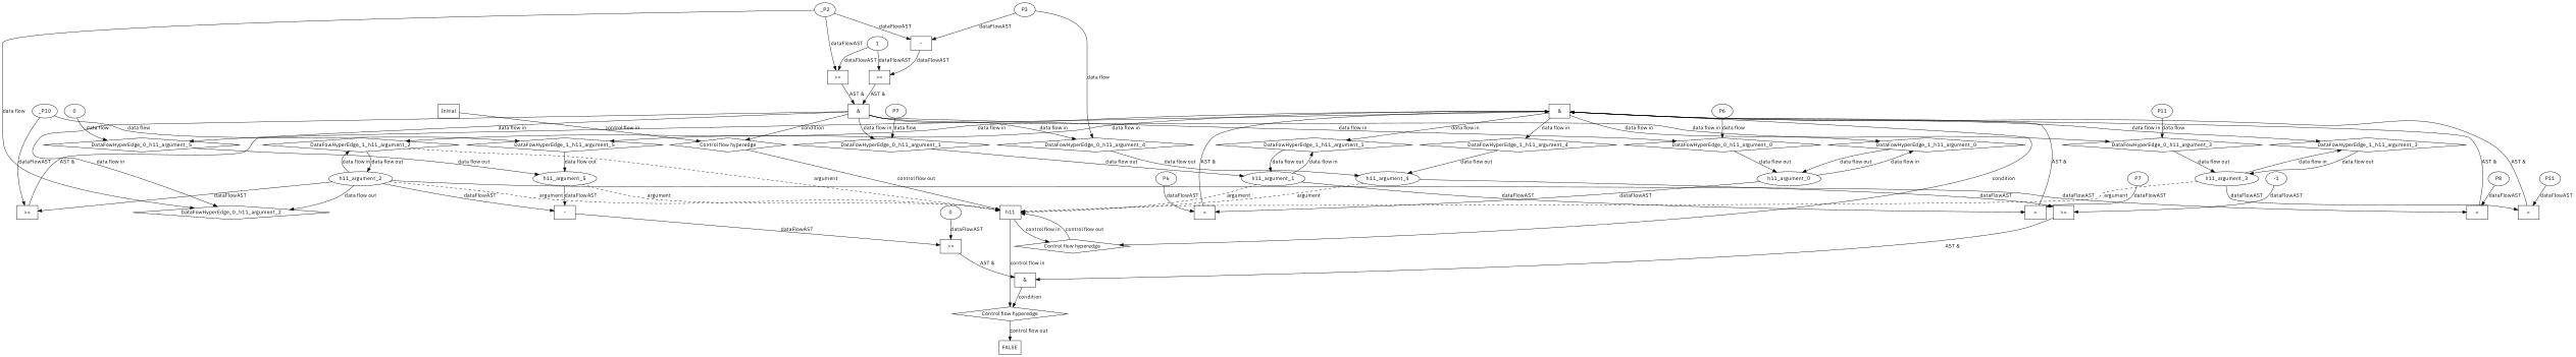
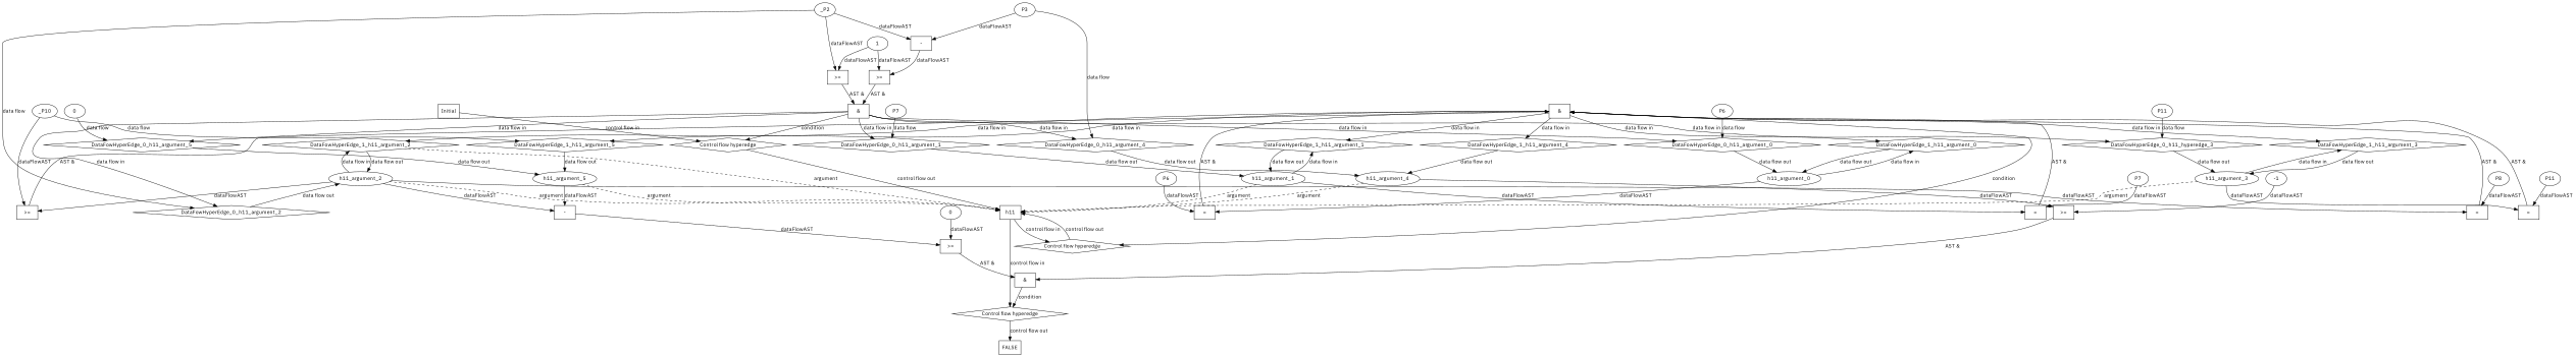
  digraph {
    fontname="IBM Plex Sans"
    node [fontname="IBM Plex Sans" shape=rect]
    edge [fontname="IBM Plex Sans"]
    n1 [label=h11 nodeName=h11]
    n2 [label="Control flow hyperedge" nodeName=ControlFowHyperEdge_1 shape=diamond]
    n3 [label="Control flow hyperedge" nodeName=ControlFowHyperEdge_2 shape=diamond]
    n4 [label=FALSE nodeName=FALSE]
    n5 [label=Initial nodeName=Initial]
    n6 [label="Control flow hyperedge" nodeName=ControlFowHyperEdge_0 shape=diamond]
    n7 [label=h11_argument_0 nodeName=argument0 shape=oval]
    n8 [label="=" nodeName=xxxh11___h11_1xxxguard3_node_0]
    n9 [label=DataFowHyperEdge_1_h11_argument_0 nodeName=DataFowHyperEdge_1_h11_argument_0 shape=diamond]
    n10 [label="&" nodeName=xxxh11___h11_1xxx_and]
    n11 [label=h11_argument_1 nodeName=argument1 shape=oval]
    n12 [label="=" nodeName=xxxh11___h11_1xxxguard4_node_0]
    n13 [label=DataFowHyperEdge_1_h11_argument_1 nodeName=DataFowHyperEdge_1_h11_argument_1 shape=diamond]
    n14 [label=h11_argument_2 nodeName=argument2 shape=oval]
    n15 [label="=" nodeName=xxxh11___h11_1xxxguard1_node_0]
    n16 [label=">=" nodeName=xxxh11___h11_1xxxguard2_node_0]
    n17 [label="-" nodeName=xxxFALSE___h11_2xxxguard1_node_2]
    n18 [label=DataFowHyperEdge_1_h11_argument_2 nodeName=DataFowHyperEdge_1_h11_argument_2 shape=diamond]
    n19 [label=">=" nodeName=xxxFALSE___h11_2xxxguard1_node_0]
    n20 [label=h11_argument_3 nodeName=argument3 shape=oval]
    n21 [label="=" nodeName=xxxh11___h11_1xxxguard_0_node_0]
    n22 [label=DataFowHyperEdge_1_h11_argument_3 nodeName=DataFowHyperEdge_1_h11_argument_3 shape=diamond]
    n23 [label=h11_argument_4 nodeName=argument4 shape=oval]
    n24 [label=">=" nodeName=xxxFALSE___h11_2xxxguard_0_node_0]
    n25 [label="&" nodeName=xxxFALSE___h11_2xxx_and]
    n26 [label=h11_argument_5 nodeName=argument5 shape=oval]
    n27 [label="&" nodeName=xxxh11___Initial_0xxx_and]
    n28 [label=DataFowHyperEdge_0_h11_argument_2 nodeName=DataFowHyperEdge_0_h11_argument_2 shape=diamond]
    n29 [label=DataFowHyperEdge_0_h11_argument_5 nodeName=DataFowHyperEdge_0_h11_argument_5 shape=diamond]
-   n30 [label=DataFowHyperEdge_0_h11_argument_3 nodeName=DataFowHyperEdge_0_h11_argument_3 shape=diamond]
+   n30 [label=DataFowHyperEdge_0_h11_hyperedge_3 nodeName=DataFowHyperEdge_0_h11_argument_3 shape=diamond]
    n31 [label=DataFowHyperEdge_0_h11_argument_0 nodeName=DataFowHyperEdge_0_h11_argument_0 shape=diamond]
    n32 [label=DataFowHyperEdge_0_h11_argument_1 nodeName=DataFowHyperEdge_0_h11_argument_1 shape=diamond]
    n33 [label=DataFowHyperEdge_0_h11_argument_4 nodeName=DataFowHyperEdge_0_h11_argument_4 shape=diamond]
    n34 [label=">=" nodeName=xxxh11___Initial_0xxxguard_0_node_0]
    n35 [label="-" nodeName=xxxh11___Initial_0xxxguard_0_node_1]
    n36 [label=1 nodeName=xxxh11___Initial_0xxxguard_0_node_4 shape=""]
    n37 [label=">=" nodeName=xxxh11___Initial_0xxxguard1_node_0]
    n38 [label=P3 nodeName=xxxh11___Initial_0xxxdataFlow5_node_0 shape=""]
    n39 [label=_P2 nodeName=xxxh11___Initial_0xxxdataFlow_0_node_0 shape=""]
    n40 [label=0 nodeName=xxxh11___Initial_0xxxdataFlow1_node_0 shape=""]
    n41 [label=P11 nodeName=xxxh11___Initial_0xxxdataFlow2_node_0 shape=""]
    n42 [label=P6 nodeName=xxxh11___Initial_0xxxdataFlow3_node_0 shape=""]
    n43 [label=P7 nodeName=xxxh11___Initial_0xxxdataFlow4_node_0 shape=""]
    n44 [label=DataFowHyperEdge_1_h11_argument_5 nodeName=DataFowHyperEdge_1_h11_argument_5 shape=diamond]
    n45 [label=DataFowHyperEdge_1_h11_argument_4 nodeName=DataFowHyperEdge_1_h11_argument_4 shape=diamond]
    n46 [label=P8 nodeName=xxxh11___h11_1xxxguard1_node_1 shape=""]
    n47 [label=_P10 nodeName=xxxh11___h11_1xxxdataFlow_0_node_0 shape=""]
    n48 [label=P6 nodeName=xxxh11___h11_1xxxguard3_node_1 shape=""]
    n49 [label=P7 nodeName=xxxh11___h11_1xxxguard4_node_1 shape=""]
    n50 [label=P11 nodeName=xxxh11___h11_1xxxguard_0_node_1 shape=""]
    n51 [label=-1 nodeName=xxxFALSE___h11_2xxxguard_0_node_1 shape=""]
    n52 [label=0 nodeName=xxxFALSE___h11_2xxxguard1_node_1 shape=""]
    n1 -> n2 [label="control flow in"]
    n1 -> n3 [label="control flow in"]
    n2 -> n1 [label="control flow out"]
    n3 -> n4 [label="control flow out"]
    n5 -> n6 [label="control flow in"]
    n6 -> n1 [label="control flow out"]
    n7 -> n8 [label=dataFlowAST]
    n7 -> n9 [label="data flow in"]
    n8 -> n10 [label="AST &"]
    n9 -> n7 [label="data flow out"]
    n10 -> n2 [label=condition]
    n10 -> n9 [label="data flow in"]
    n10 -> n13 [label="data flow in"]
    n10 -> n18 [label="data flow in"]
    n10 -> n22 [label="data flow in"]
    n10 -> n44 [label="data flow in"]
    n10 -> n45 [label="data flow in"]
    n11 -> n1 [label=argument style=dashed]
    n11 -> n12 [label=dataFlowAST]
    n11 -> n13 [label="data flow in"]
    n12 -> n10 [label="AST &"]
    n13 -> n11 [label="data flow out"]
    n14 -> n1 [label=argument style=dashed]
    n14 -> n15 [label=dataFlowAST]
    n14 -> n16 [label=dataFlowAST]
    n14 -> n17 [label=dataFlowAST]
    n14 -> n18 [label="data flow in"]
    n15 -> n10 [label="AST &"]
    n16 -> n10 [label="AST &"]
    n17 -> n19 [label=dataFlowAST]
    n18 -> n1 [label=argument style=dashed]
    n18 -> n14 [label="data flow out"]
    n19 -> n25 [label="AST &"]
    n20 -> n1 [label=argument style=dashed]
    n20 -> n21 [label=dataFlowAST]
    n20 -> n22 [label="data flow in"]
    n21 -> n10 [label="AST &"]
    n22 -> n20 [label="data flow out"]
    n23 -> n1 [label=argument style=dashed]
    n23 -> n24 [label=dataFlowAST]
    n24 -> n25 [label="AST &"]
    n25 -> n3 [label=condition]
    n26 -> n1 [label=argument style=dashed]
    n26 -> n17 [label=dataFlowAST]
    n27 -> n6 [label=condition]
    n27 -> n28 [label="data flow in"]
    n27 -> n29 [label="data flow in"]
    n27 -> n30 [label="data flow in"]
    n27 -> n31 [label="data flow in"]
    n27 -> n32 [label="data flow in"]
    n27 -> n33 [label="data flow in"]
-   n14 -> n28 [label="data flow out"]
+   n28 -> n14 [label="data flow out"]
    n29 -> n26 [label="data flow out"]
    n30 -> n20 [label="data flow out"]
    n31 -> n7 [label="data flow out"]
    n32 -> n11 [label="data flow out"]
    n33 -> n23 [label="data flow out"]
    n34 -> n27 [label="AST &"]
    n35 -> n34 [label=dataFlowAST]
    n36 -> n34 [label=dataFlowAST]
    n36 -> n37 [label=dataFlowAST]
    n37 -> n27 [label="AST &"]
    n38 -> n33 [label="data flow"]
    n38 -> n35 [label=dataFlowAST]
    n39 -> n28 [label="data flow"]
    n39 -> n35 [label=dataFlowAST]
    n39 -> n37 [label=dataFlowAST]
    n40 -> n29 [label="data flow"]
    n41 -> n30 [label="data flow"]
    n42 -> n31 [label="data flow"]
    n43 -> n32 [label="data flow"]
    n44 -> n26 [label="data flow out"]
    n45 -> n23 [label="data flow out"]
    n46 -> n15 [label=dataFlowAST]
    n47 -> n16 [label=dataFlowAST]
    n47 -> n44 [label="data flow"]
    n48 -> n8 [label=dataFlowAST]
    n49 -> n12 [label=dataFlowAST]
    n50 -> n21 [label=dataFlowAST]
    n51 -> n24 [label=dataFlowAST]
    n52 -> n19 [label=dataFlowAST]
  }
